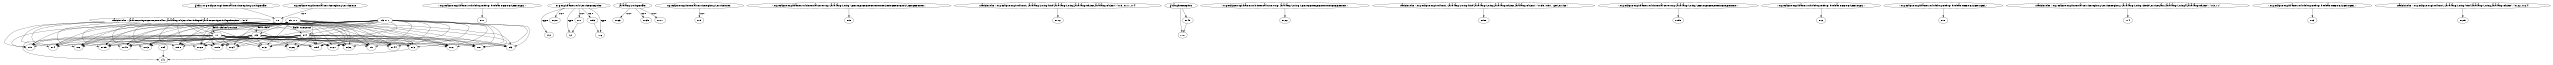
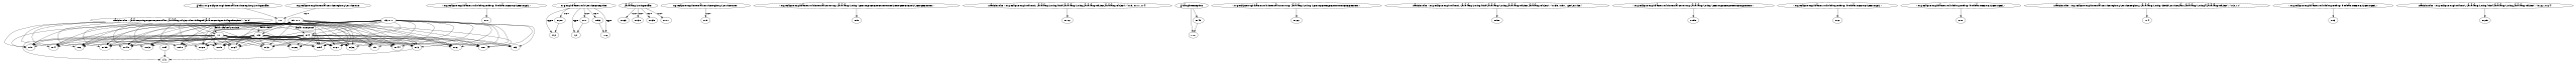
  digraph {
    n1 [label="$i2"]
    n2 [label="$i3"]
    n3 [label="$r21"]
    n4 [label="$r54"]
    n5 [label="$r4"]
    n6 [label="$r15"]
    n7 [label="$r3"]
    n8 [label="$r40"]
    n9 [label="$r8"]
    n10 [label="$r36"]
    n11 [label="$r61"]
    n12 [label="$r50"]
    n13 [label="$r26"]
    n14 [label="$r59"]
    n15 [label="$r31"]
    n16 [label="$r44"]
    n17 [label="$i1"]
    n18 [label="$i0"]
    n19 [label="$r6"]
    n20 [label="$r13"]
    n21 [label="$r64"]
    n22 [label="$r28"]
    n23 [label=r41]
    n24 [label="@this: org.eclipse.osgi.internal.serviceregistry.StringBuffer"]
    n25 [label=r0]
    n26 [label="$i4"]
    n27 [label=r1]
    n28 [label="<org.eclipse.osgi.framework.debug.Debug: boolean DEBUG_SERVICES>"]
    n29 [label="$z1"]
    n30 [label="staticinvoke <java.security.AccessController: java.lang.Object doPrivileged(java.security.PrivilegedAction)>($r5)"]
    n31 [label="$i3 + 1"]
    n32 [label="org.osgi.framework.ServiceException"]
    n33 [label=r72]
    n34 [label="$r53"]
    n35 [label="$r7"]
    n36 [label="$r20"]
    n37 [label=r2]
    n38 [label=r76]
    n39 [label="$i1 + 1"]
    n40 [label="java.lang.StringBuffer"]
    n41 [label="$r63"]
+   n42 [label="$r30"]
    n43 [label="$r35"]
    n44 [label="$r17"]
    n45 [label="org.eclipse.osgi.internal.serviceregistry.ServiceUse$1"]
    n46 [label="$r5"]
    n47 [label="<org.eclipse.osgi.framework.internal.core.Msg: java.lang.String SERVICE_FACTORY_NOT_INSTANCEOF_CLASS_EXCEPTION>"]
    n48 [label="$r9"]
    n49 [label="staticinvoke <org.eclipse.osgi.util.NLS: java.lang.String bind(java.lang.String,java.lang.Object,java.lang.Object)>($r9, $r11, r74)"]
    n50 [label="$r12"]
    n51 [label="@caughtexception"]
    n52 [label=r70]
    n53 [label="$r49"]
    n54 [label="org.eclipse.osgi.internal.serviceregistry.ServiceUse"]
    n55 [label="<org.eclipse.osgi.framework.internal.core.Msg: java.lang.String SERVICE_OBJECT_NULL_EXCEPTION>"]
    n56 [label="$r22"]
    n57 [label="staticinvoke <org.eclipse.osgi.util.NLS: java.lang.String bind(java.lang.String,java.lang.Object,java.lang.Object)>($r55, $r57, 'getService')"]
    n58 [label="$r58"]
    n59 [label="<org.eclipse.osgi.framework.internal.core.Msg: java.lang.String SERVICE_FACTORY_EXCEPTION>"]
    n60 [label="$r55"]
    n61 [label="<org.eclipse.osgi.framework.debug.Debug: boolean DEBUG_SERVICES>"]
    n62 [label="$z2"]
    n63 [label="<org.eclipse.osgi.framework.debug.Debug: boolean DEBUG_SERVICES>"]
    n64 [label="$z0"]
    n65 [label="staticinvoke <org.eclipse.osgi.internal.serviceregistry.ServiceRegistry: java.lang.String checkServiceClass(java.lang.String[],java.lang.Object)>(r73, r1)"]
    n66 [label=r74]
    n67 [label="<org.eclipse.osgi.framework.debug.Debug: boolean DEBUG_SERVICES>"]
    n68 [label="$z3"]
    n69 [label=util]
    n70 [label="staticinvoke <org.eclipse.osgi.util.NLS: java.lang.String bind(java.lang.String,java.lang.Object)>($r22, $r24)"]
    n71 [label="$r25"]
    n1 -> n2
    n1 -> n3
    n1 -> n4
    n1 -> n5
    n1 -> n6
    n1 -> n7
    n1 -> n8
    n1 -> n9
    n1 -> n10
    n1 -> n11
    n1 -> n12
    n1 -> n13
    n1 -> n14
    n1 -> n15
    n1 -> n16
    n1 -> n17
    n1 -> n18
    n1 -> n19
    n1 -> n20
    n1 -> n21
    n1 -> n22
    n7 -> n23
    n24 -> n25
    n25 -> n1 [label="field: field"]
    n25 -> n26 [label="field: useCount"]
    n25 -> n27 [label="field: cachedService"]
    n26 -> n2
    n26 -> n3
    n26 -> n4
    n26 -> n5
    n26 -> n6
    n26 -> n7
    n26 -> n8
    n26 -> n9
    n26 -> n10
    n26 -> n11
    n26 -> n12
    n26 -> n13
    n26 -> n14
    n26 -> n15
    n26 -> n16
    n26 -> n17
    n26 -> n18
    n26 -> n19
    n26 -> n21
    n26 -> n22
    n27 -> n3
    n27 -> n4
    n27 -> n5
    n27 -> n6
    n27 -> n7
    n27 -> n8
    n27 -> n9
    n27 -> n10
    n27 -> n11
    n27 -> n12
    n27 -> n13
    n27 -> n14
    n27 -> n15
    n27 -> n16
    n27 -> n17
    n27 -> n18
    n27 -> n19
    n27 -> n20
    n27 -> n21
    n27 -> n22
    n27 -> n23
    n28 -> n29
    n30 -> n2
    n30 -> n3
    n30 -> n4
    n30 -> n5
    n30 -> n6
    n30 -> n7
    n30 -> n8
    n30 -> n9
    n30 -> n10
    n30 -> n11
    n30 -> n12
    n30 -> n13
    n30 -> n14
    n30 -> n15
    n30 -> n16
    n30 -> n17
    n30 -> n18
    n30 -> n19
    n30 -> n20
    n30 -> n21
    n30 -> n22
    n30 -> n27
    n31 -> n2
    n31 -> n3
    n31 -> n4
    n31 -> n5
    n31 -> n6
    n31 -> n7
    n31 -> n8
    n31 -> n9
    n31 -> n10
    n31 -> n11
    n31 -> n12
    n31 -> n13
    n31 -> n14
    n31 -> n15
    n31 -> n16
    n31 -> n17
    n31 -> n18
    n31 -> n19
    n31 -> n20
    n31 -> n21
    n31 -> n22
    n31 -> n26
    n32 -> n33 [label=type]
    n32 -> n34 [label=type]
    n32 -> n35 [label=type]
    n32 -> n36 [label=type]
    n32 -> n37 [label=type]
    n32 -> n38 [label=type]
    n34 -> n38
    n35 -> n37
+   n36 -> n33
    n39 -> n1
-   n39 -> n2
    n39 -> n3
    n39 -> n4
    n39 -> n5
    n39 -> n6
    n39 -> n7
    n39 -> n8
    n39 -> n9
    n39 -> n10
    n39 -> n11
    n39 -> n12
    n39 -> n13
    n39 -> n14
    n39 -> n15
    n39 -> n16
    n39 -> n17
    n39 -> n18
    n39 -> n19
    n39 -> n20
    n39 -> n21
    n39 -> n22
    n40 -> n41 [label=type]
+   n40 -> n42 [label=type]
    n40 -> n43 [label=type]
    n40 -> n44 [label=type]
    n45 -> n46 [label=type]
    n47 -> n48
    n49 -> n50
    n51 -> n52
    n51 -> n53
    n53 -> n52
    n54 -> n25 [label=type]
    n55 -> n56
    n57 -> n58
    n59 -> n60
    n61 -> n62
    n63 -> n64
    n65 -> n66
    n67 -> n68
    n69 -> n23
    n70 -> n71
  }
